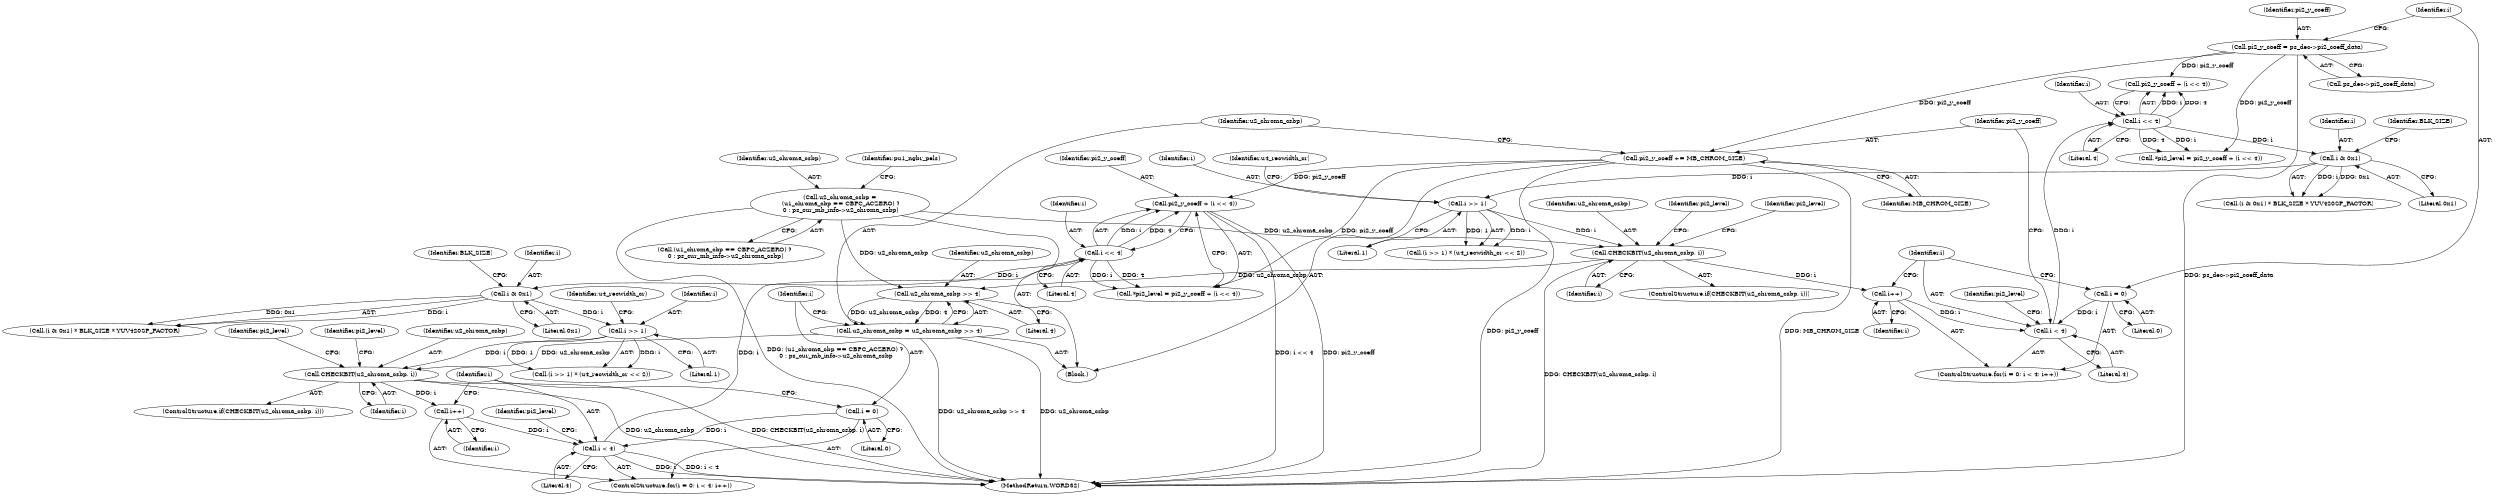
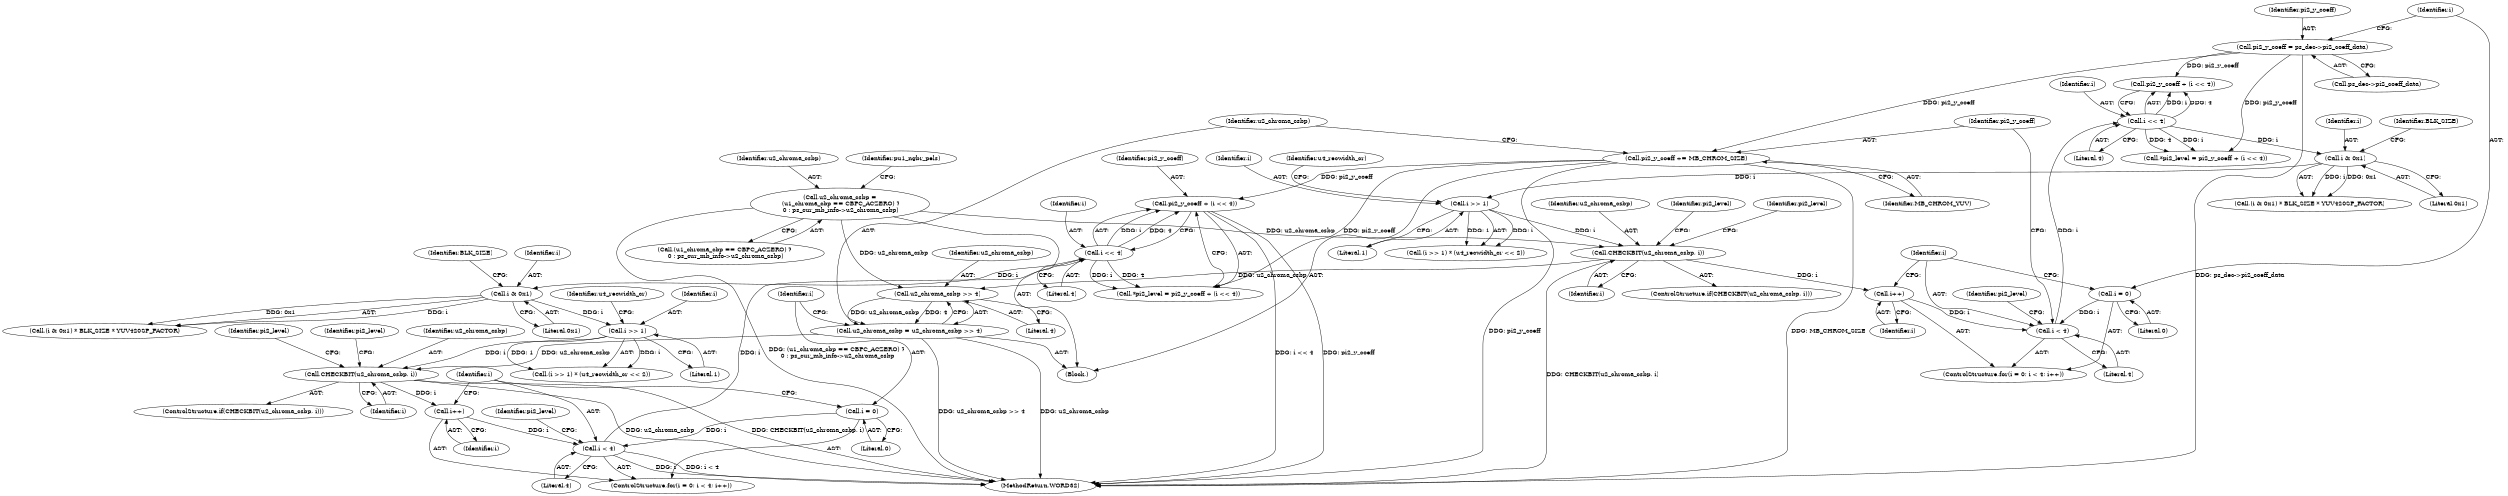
  digraph {
    n1 [label="(Call,pi2_y_coeff + (i << 4))"]
    n2 [label="(Call,i << 4)"]
    n3 [label="(MethodReturn,WORD32)"]
    n4 [label="(Call,*pi2_level = pi2_y_coeff + (i << 4))"]
    n5 [label="(Call,i & 0x1)"]
    n6 [label="(Literal,4)"]
    n7 [label="(Call,pi2_y_coeff += MB_CHROM_SIZE)"]
-   n8 [label="(Identifier,MB_CHROM_SIZE)"]
+   n8 [label="(Identifier,MB_CHROM_YUV)"]
    n9 [label="(Block,)"]
    n10 [label="(Call,pi2_y_coeff = ps_dec->pi2_coeff_data)"]
    n11 [label="(Call,*pi2_level = pi2_y_coeff + (i << 4))"]
    n12 [label="(Call,ps_dec->pi2_coeff_data)"]
    n13 [label="(Call,pi2_y_coeff + (i << 4))"]
    n14 [label="(Call,i << 4)"]
    n15 [label="(Call,i >> 1)"]
    n16 [label="(Literal,0x1)"]
    n17 [label="(Call,(i & 0x1) * BLK_SIZE * YUV420SP_FACTOR)"]
    n18 [label="(Call,i < 4)"]
    n19 [label="(Literal,4)"]
    n20 [label="(ControlStructure,for(i = 0; i < 4; i++))"]
    n21 [label="(Call,i++)"]
    n22 [label="(Identifier,i)"]
    n23 [label="(Call,CHECKBIT(u2_chroma_csbp, i))"]
    n24 [label="(ControlStructure,if(CHECKBIT(u2_chroma_csbp, i)))"]
    n25 [label="(Identifier,i)"]
    n26 [label="(Call,u2_chroma_csbp = u2_chroma_csbp >> 4)"]
    n27 [label="(Call,u2_chroma_csbp >> 4)"]
    n28 [label="(Literal,4)"]
    n29 [label="(Call,u2_chroma_csbp =\n (u1_chroma_cbp == CBPC_ACZERO) ?\n 0 : ps_cur_mb_info->u2_chroma_csbp)"]
    n30 [label="(Call,CHECKBIT(u2_chroma_csbp, i))"]
    n31 [label="(Call,(u1_chroma_cbp == CBPC_ACZERO) ?\n 0 : ps_cur_mb_info->u2_chroma_csbp)"]
    n32 [label="(Call,i++)"]
    n33 [label="(Identifier,i)"]
    n34 [label="(ControlStructure,if(CHECKBIT(u2_chroma_csbp, i)))"]
    n35 [label="(Call,i < 4)"]
    n36 [label="(ControlStructure,for(i = 0; i < 4; i++))"]
    n37 [label="(Identifier,i)"]
    n38 [label="(Call,i >> 1)"]
    n39 [label="(Call,(i >> 1) * (u4_recwidth_cr << 2))"]
    n40 [label="(Literal,1)"]
    n41 [label="(Call,i & 0x1)"]
    n42 [label="(Literal,0x1)"]
    n43 [label="(Call,(i & 0x1) * BLK_SIZE * YUV420SP_FACTOR)"]
    n44 [label="(Literal,4)"]
    n45 [label="(Literal,4)"]
    n46 [label="(Call,i = 0)"]
    n47 [label="(Literal,0)"]
    n48 [label="(Literal,1)"]
    n49 [label="(Call,(i >> 1) * (u4_recwidth_cr << 2))"]
    n50 [label="(Call,i = 0)"]
    n51 [label="(Literal,0)"]
    n52 [label="(Identifier,i)"]
    n53 [label="(Identifier,i)"]
    n54 [label="(Identifier,u2_chroma_csbp)"]
    n55 [label="(Identifier,pi2_level)"]
    n56 [label="(Identifier,u2_chroma_csbp)"]
    n57 [label="(Identifier,i)"]
    n58 [label="(Identifier,pi2_y_coeff)"]
    n59 [label="(Identifier,u4_recwidth_cr)"]
    n60 [label="(Identifier,i)"]
    n61 [label="(Identifier,i)"]
    n62 [label="(Identifier,pi2_level)"]
    n63 [label="(Identifier,u4_recwidth_cr)"]
    n64 [label="(Identifier,i)"]
    n65 [label="(Identifier,pu1_ngbr_pels)"]
    n66 [label="(Identifier,pi2_level)"]
    n67 [label="(Identifier,pi2_y_coeff)"]
    n68 [label="(Identifier,pi2_y_coeff)"]
    n69 [label="(Identifier,pi2_level)"]
    n70 [label="(Identifier,i)"]
    n71 [label="(Identifier,u2_chroma_csbp)"]
    n72 [label="(Identifier,i)"]
    n73 [label="(Identifier,pi2_level)"]
    n74 [label="(Identifier,BLK_SIZE)"]
    n75 [label="(Identifier,u2_chroma_csbp)"]
    n76 [label="(Identifier,pi2_level)"]
    n77 [label="(Identifier,i)"]
    n78 [label="(Identifier,i)"]
    n79 [label="(Identifier,u2_chroma_csbp)"]
    n80 [label="(Identifier,BLK_SIZE)"]
    n1 -> n2 [label="CFG: "]
    n1 -> n3 [label="DDG: i << 4"]
    n1 -> n3 [label="DDG: pi2_y_coeff"]
    n1 -> n4 [label="AST: "]
    n2 -> n1 [label="AST: "]
    n2 -> n1 [label="DDG: i"]
    n2 -> n1 [label="DDG: 4"]
    n2 -> n4 [label="DDG: i"]
    n2 -> n4 [label="DDG: 4"]
    n2 -> n5 [label="DDG: i"]
    n2 -> n6 [label="CFG: "]
    n4 -> n1 [label="CFG: "]
    n5 -> n15 [label="DDG: i"]
    n5 -> n16 [label="CFG: "]
    n5 -> n17 [label="AST: "]
    n5 -> n17 [label="DDG: i"]
    n5 -> n17 [label="DDG: 0x1"]
    n6 -> n2 [label="AST: "]
    n7 -> n1 [label="DDG: pi2_y_coeff"]
    n7 -> n3 [label="DDG: pi2_y_coeff"]
    n7 -> n3 [label="DDG: MB_CHROM_SIZE"]
    n7 -> n4 [label="DDG: pi2_y_coeff"]
    n7 -> n8 [label="CFG: "]
    n7 -> n9 [label="AST: "]
    n8 -> n7 [label="AST: "]
    n10 -> n3 [label="DDG: ps_dec->pi2_coeff_data"]
    n10 -> n7 [label="DDG: pi2_y_coeff"]
    n10 -> n11 [label="DDG: pi2_y_coeff"]
    n10 -> n12 [label="CFG: "]
    n10 -> n13 [label="DDG: pi2_y_coeff"]
    n12 -> n10 [label="AST: "]
    n13 -> n14 [label="CFG: "]
    n14 -> n11 [label="DDG: i"]
    n14 -> n11 [label="DDG: 4"]
    n14 -> n13 [label="AST: "]
    n14 -> n13 [label="DDG: i"]
    n14 -> n13 [label="DDG: 4"]
    n14 -> n41 [label="DDG: i"]
    n14 -> n44 [label="CFG: "]
    n15 -> n23 [label="DDG: i"]
    n15 -> n48 [label="CFG: "]
    n15 -> n49 [label="AST: "]
    n15 -> n49 [label="DDG: i"]
    n15 -> n49 [label="DDG: 1"]
    n16 -> n5 [label="AST: "]
    n18 -> n2 [label="DDG: i"]
    n18 -> n3 [label="DDG: i"]
    n18 -> n3 [label="DDG: i < 4"]
    n18 -> n19 [label="CFG: "]
    n18 -> n20 [label="AST: "]
    n19 -> n18 [label="AST: "]
    n21 -> n18 [label="DDG: i"]
    n21 -> n20 [label="AST: "]
    n21 -> n22 [label="CFG: "]
    n22 -> n21 [label="AST: "]
    n23 -> n3 [label="DDG: CHECKBIT(u2_chroma_csbp, i)"]
    n23 -> n3 [label="DDG: u2_chroma_csbp"]
    n23 -> n21 [label="DDG: i"]
    n23 -> n24 [label="AST: "]
    n23 -> n25 [label="CFG: "]
    n25 -> n23 [label="AST: "]
    n26 -> n3 [label="DDG: u2_chroma_csbp"]
    n26 -> n3 [label="DDG: u2_chroma_csbp >> 4"]
    n26 -> n9 [label="AST: "]
    n26 -> n23 [label="DDG: u2_chroma_csbp"]
    n26 -> n27 [label="CFG: "]
    n27 -> n26 [label="AST: "]
    n27 -> n26 [label="DDG: u2_chroma_csbp"]
    n27 -> n26 [label="DDG: 4"]
    n27 -> n28 [label="CFG: "]
    n28 -> n27 [label="AST: "]
    n29 -> n3 [label="DDG: (u1_chroma_cbp == CBPC_ACZERO) ?\n 0 : ps_cur_mb_info->u2_chroma_csbp"]
    n29 -> n9 [label="AST: "]
    n29 -> n27 [label="DDG: u2_chroma_csbp"]
    n29 -> n30 [label="DDG: u2_chroma_csbp"]
    n29 -> n31 [label="CFG: "]
    n30 -> n3 [label="DDG: CHECKBIT(u2_chroma_csbp, i)"]
    n30 -> n27 [label="DDG: u2_chroma_csbp"]
    n30 -> n32 [label="DDG: i"]
    n30 -> n33 [label="CFG: "]
    n30 -> n34 [label="AST: "]
    n31 -> n29 [label="AST: "]
    n32 -> n35 [label="DDG: i"]
    n32 -> n36 [label="AST: "]
    n32 -> n37 [label="CFG: "]
    n33 -> n30 [label="AST: "]
    n35 -> n14 [label="DDG: i"]
    n35 -> n36 [label="AST: "]
    n35 -> n45 [label="CFG: "]
    n37 -> n32 [label="AST: "]
    n38 -> n30 [label="DDG: i"]
    n38 -> n39 [label="AST: "]
    n38 -> n39 [label="DDG: i"]
    n38 -> n39 [label="DDG: 1"]
    n38 -> n40 [label="CFG: "]
    n40 -> n38 [label="AST: "]
    n41 -> n38 [label="DDG: i"]
    n41 -> n42 [label="CFG: "]
    n41 -> n43 [label="AST: "]
    n41 -> n43 [label="DDG: i"]
    n41 -> n43 [label="DDG: 0x1"]
    n42 -> n41 [label="AST: "]
    n44 -> n14 [label="AST: "]
    n45 -> n35 [label="AST: "]
    n46 -> n35 [label="DDG: i"]
    n46 -> n36 [label="AST: "]
    n46 -> n47 [label="CFG: "]
    n47 -> n46 [label="AST: "]
    n48 -> n15 [label="AST: "]
    n50 -> n18 [label="DDG: i"]
    n50 -> n20 [label="AST: "]
    n50 -> n51 [label="CFG: "]
    n51 -> n50 [label="AST: "]
    n52 -> n2 [label="AST: "]
    n53 -> n14 [label="AST: "]
    n54 -> n23 [label="AST: "]
    n55 -> n23 [label="CFG: "]
    n56 -> n30 [label="AST: "]
    n57 -> n38 [label="AST: "]
    n58 -> n7 [label="AST: "]
    n58 -> n35 [label="CFG: "]
    n59 -> n15 [label="CFG: "]
    n60 -> n15 [label="AST: "]
    n61 -> n10 [label="CFG: "]
    n61 -> n46 [label="AST: "]
    n62 -> n30 [label="CFG: "]
    n63 -> n38 [label="CFG: "]
    n64 -> n32 [label="CFG: "]
    n64 -> n35 [label="AST: "]
    n64 -> n46 [label="CFG: "]
    n65 -> n29 [label="CFG: "]
    n66 -> n18 [label="CFG: "]
    n67 -> n10 [label="AST: "]
    n68 -> n1 [label="AST: "]
    n69 -> n35 [label="CFG: "]
    n70 -> n5 [label="AST: "]
    n71 -> n27 [label="AST: "]
    n72 -> n41 [label="AST: "]
    n73 -> n23 [label="CFG: "]
    n74 -> n5 [label="CFG: "]
    n75 -> n29 [label="AST: "]
    n76 -> n30 [label="CFG: "]
    n77 -> n18 [label="AST: "]
    n77 -> n21 [label="CFG: "]
    n77 -> n50 [label="CFG: "]
    n78 -> n26 [label="CFG: "]
    n78 -> n50 [label="AST: "]
    n79 -> n7 [label="CFG: "]
    n79 -> n26 [label="AST: "]
    n80 -> n41 [label="CFG: "]
  }
